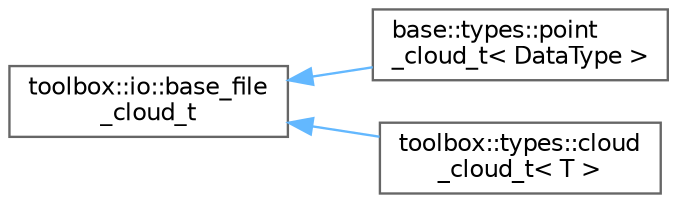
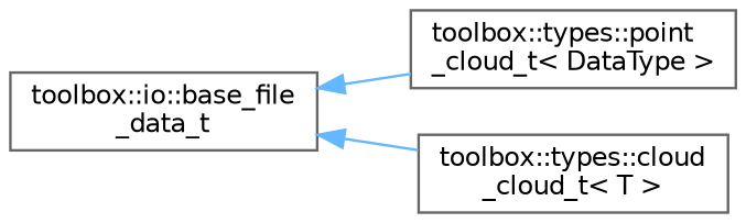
  digraph {
    rankdir=LR
    node [color=grey40 fillcolor=white fontname=Helvetica fontsize=10 shape=box style=filled]
    edge [color=steelblue1 dir=back fontname=Helvetica fontsize=10 labelfontname=Helvetica labelfontsize=10 style=solid]
-   n1 [height=0.2 label="toolbox::io::base_file\l_cloud_t" width=0.4]
-   n2 [height=0.2 label="base::types::point\l_cloud_t\< DataType \>" width=0.4]
+   n1 [height=0.2 label="toolbox::io::base_file\l_data_t" width=0.4]
+   n2 [height=0.2 label="toolbox::types::point\l_cloud_t\< DataType \>" width=0.4]
    n3 [height=0.2 label="toolbox::types::cloud\l_cloud_t\< T \>" width=0.4]
    n1 -> n2
    n1 -> n3
  }
